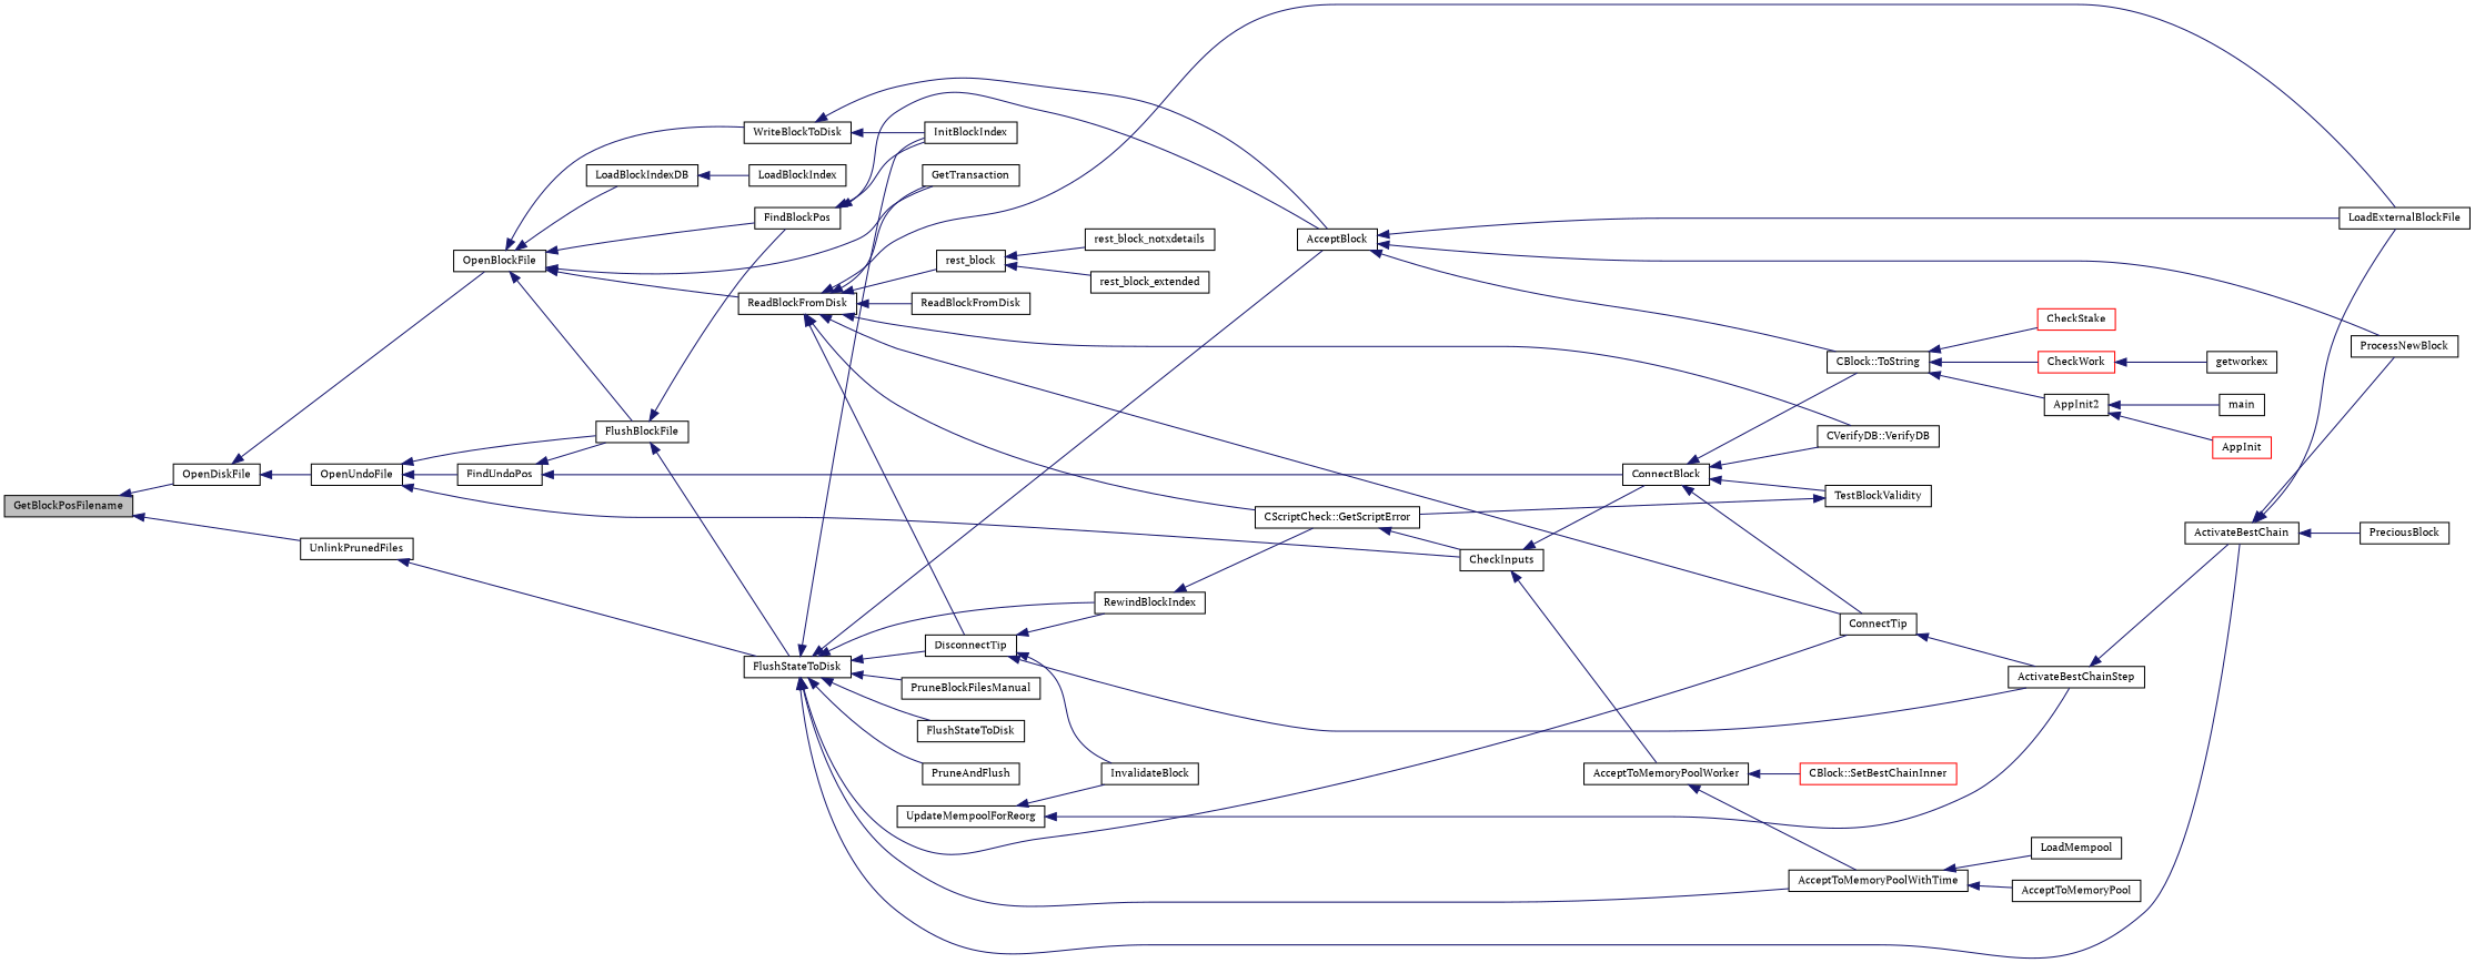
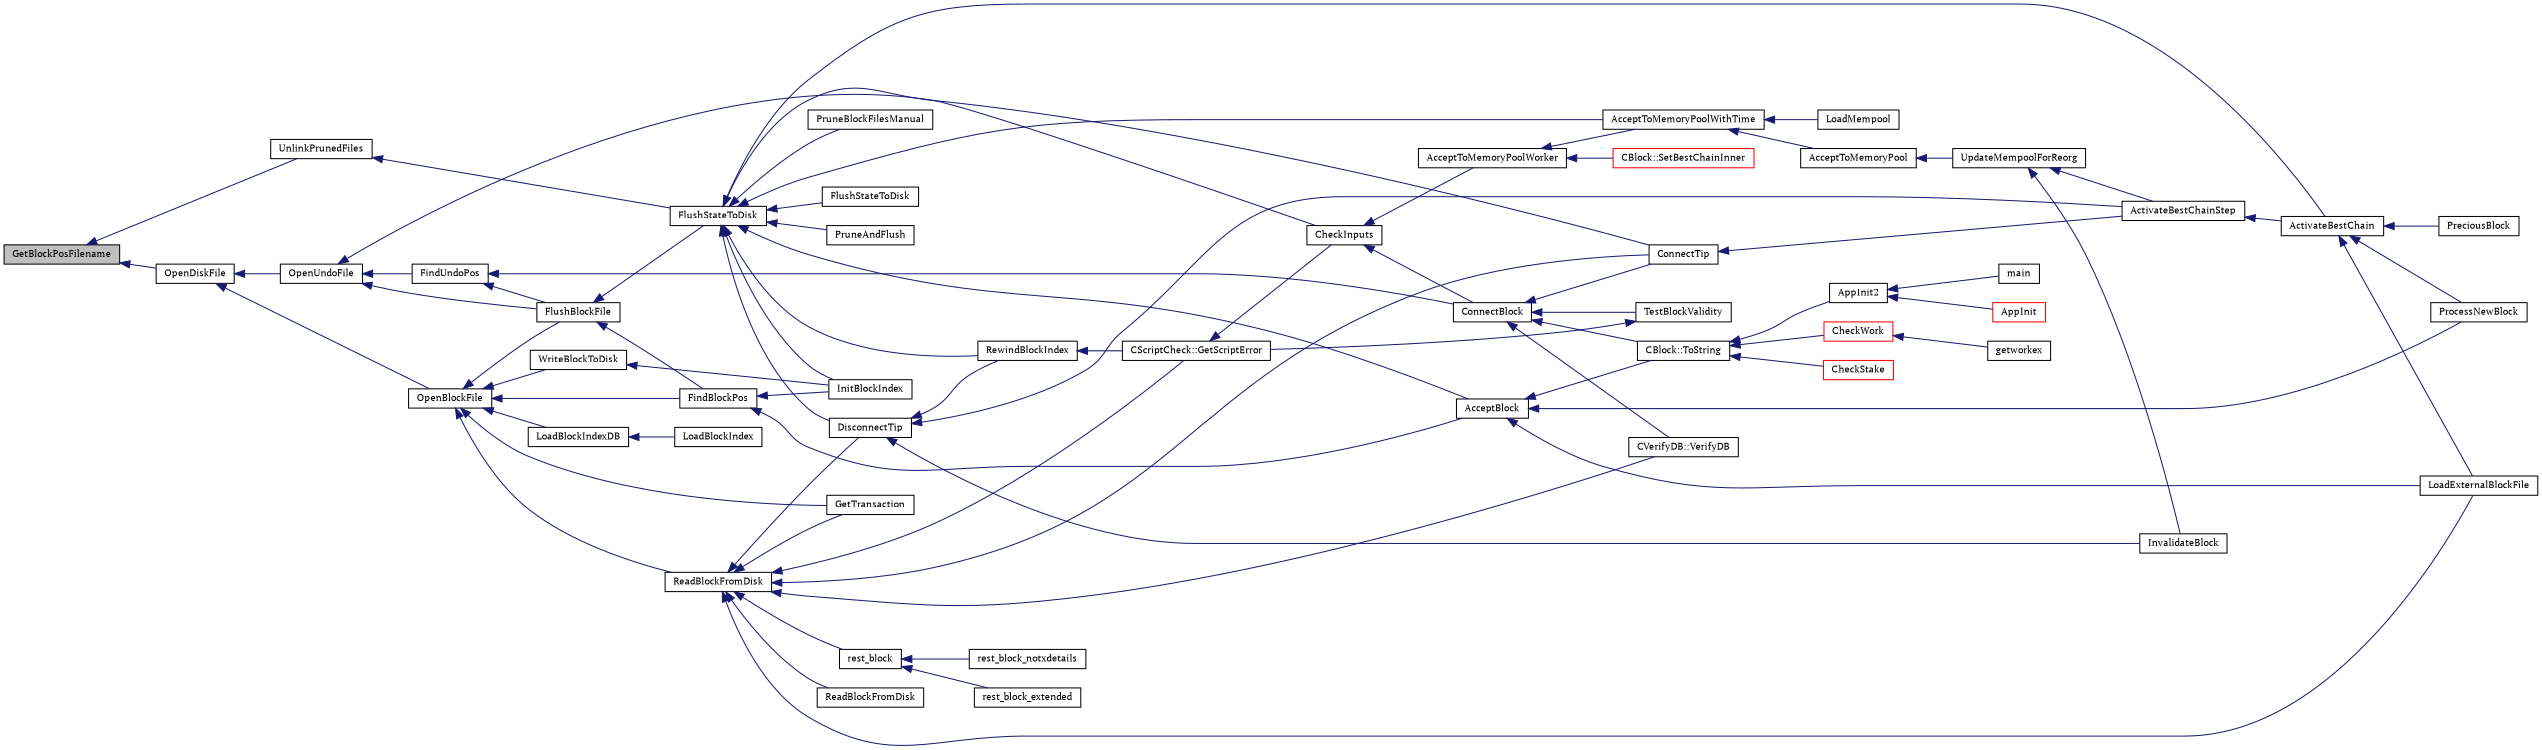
  digraph {
    fontname="PT Serif"
    rankdir=LR
    node [color=black fillcolor=white fontname="PT Serif" fontsize=10 shape=record style=filled]
    edge [color=midnightblue dir=back fontname="PT Serif" fontsize=10 labelfontname=Helvetica labelfontsize=10 style=solid]
    n1 [fillcolor=grey75 fontcolor=black height=0.2 label=GetBlockPosFilename width=0.4]
    n2 [height=0.2 label=UnlinkPrunedFiles width=0.4]
    n3 [height=0.2 label=OpenDiskFile width=0.4]
    n4 [height=0.2 label=FlushStateToDisk width=0.4]
    n5 [height=0.2 label=OpenBlockFile width=0.4]
    n6 [height=0.2 label=OpenUndoFile width=0.4]
    n7 [height=0.2 label=AcceptToMemoryPoolWithTime width=0.4]
    n8 [height=0.2 label=ActivateBestChain width=0.4]
    n9 [height=0.2 label=FlushStateToDisk width=0.4]
    n10 [height=0.2 label=PruneAndFlush width=0.4]
    n11 [height=0.2 label=DisconnectTip width=0.4]
    n12 [height=0.2 label=RewindBlockIndex width=0.4]
    n13 [height=0.2 label=ConnectTip width=0.4]
    n14 [height=0.2 label=AcceptBlock width=0.4]
    n15 [height=0.2 label=PruneBlockFilesManual width=0.4]
    n16 [height=0.2 label=InitBlockIndex width=0.4]
    n17 [height=0.2 label=AcceptToMemoryPool width=0.4]
    n18 [height=0.2 label=LoadMempool width=0.4]
    n19 [height=0.2 label=PreciousBlock width=0.4]
    n20 [height=0.2 label=ProcessNewBlock width=0.4]
    n21 [height=0.2 label=LoadExternalBlockFile width=0.4]
    n22 [height=0.2 label=ActivateBestChainStep width=0.4]
    n23 [height=0.2 label=InvalidateBlock width=0.4]
    n24 [height=0.2 label="CScriptCheck::GetScriptError" width=0.4]
    n25 [height=0.2 label="CBlock::ToString" width=0.4]
    n26 [height=0.2 label=UpdateMempoolForReorg width=0.4]
    n27 [height=0.2 label=CheckInputs width=0.4]
    n28 [height=0.2 label=AcceptToMemoryPoolWorker width=0.4]
    n29 [height=0.2 label=ConnectBlock width=0.4]
    n30 [color=red height=0.2 label="CBlock::SetBestChainInner" width=0.4]
    n31 [height=0.2 label=TestBlockValidity width=0.4]
    n32 [height=0.2 label="CVerifyDB::VerifyDB" width=0.4]
    n33 [height=0.2 label=AppInit2 width=0.4]
    n34 [color=red height=0.2 label=CheckWork width=0.4]
    n35 [color=red height=0.2 label=CheckStake width=0.4]
    n36 [color=red height=0.2 label=AppInit width=0.4]
    n37 [height=0.2 label=main width=0.4]
    n38 [height=0.2 label=getworkex width=0.4]
    n39 [height=0.2 label=GetTransaction width=0.4]
    n40 [height=0.2 label=WriteBlockToDisk width=0.4]
    n41 [height=0.2 label=ReadBlockFromDisk width=0.4]
    n42 [height=0.2 label=FlushBlockFile width=0.4]
    n43 [height=0.2 label=FindBlockPos width=0.4]
    n44 [height=0.2 label=LoadBlockIndexDB width=0.4]
    n45 [height=0.2 label=FindUndoPos width=0.4]
    n46 [height=0.2 label=rest_block width=0.4]
    n47 [height=0.2 label=ReadBlockFromDisk width=0.4]
    n48 [height=0.2 label=LoadBlockIndex width=0.4]
    n49 [height=0.2 label=rest_block_extended width=0.4]
    n50 [height=0.2 label=rest_block_notxdetails width=0.4]
    n1 -> n2
    n1 -> n3
    n2 -> n4
    n3 -> n5
    n3 -> n6
    n4 -> n7
    n4 -> n8
    n4 -> n9
    n4 -> n10
    n4 -> n11
    n4 -> n12
    n4 -> n13
    n4 -> n14
    n4 -> n15
    n4 -> n16
    n5 -> n39
    n5 -> n40
    n5 -> n41
    n5 -> n42
    n5 -> n43
    n5 -> n44
    n6 -> n27
    n6 -> n42
    n6 -> n45
    n7 -> n17
    n7 -> n18
    n8 -> n19
    n8 -> n20
    n8 -> n21
    n11 -> n12
    n11 -> n22
    n11 -> n23
    n12 -> n24
    n13 -> n22
    n14 -> n20
    n14 -> n21
    n14 -> n25
+   n17 -> n26
    n22 -> n8
    n24 -> n27
    n25 -> n33
    n25 -> n34
    n25 -> n35
    n26 -> n22
    n26 -> n23
    n27 -> n28
    n27 -> n29
    n28 -> n7
    n28 -> n30
    n29 -> n13
    n29 -> n25
    n29 -> n31
    n29 -> n32
    n31 -> n24
    n33 -> n36
    n33 -> n37
    n34 -> n38
-   n40 -> n14
    n40 -> n16
    n41 -> n11
    n41 -> n13
    n41 -> n21
    n41 -> n24
    n41 -> n32
    n41 -> n39
    n41 -> n46
    n41 -> n47
    n42 -> n4
    n42 -> n43
    n43 -> n14
    n43 -> n16
    n44 -> n48
    n45 -> n29
    n45 -> n42
    n46 -> n49
    n46 -> n50
  }
